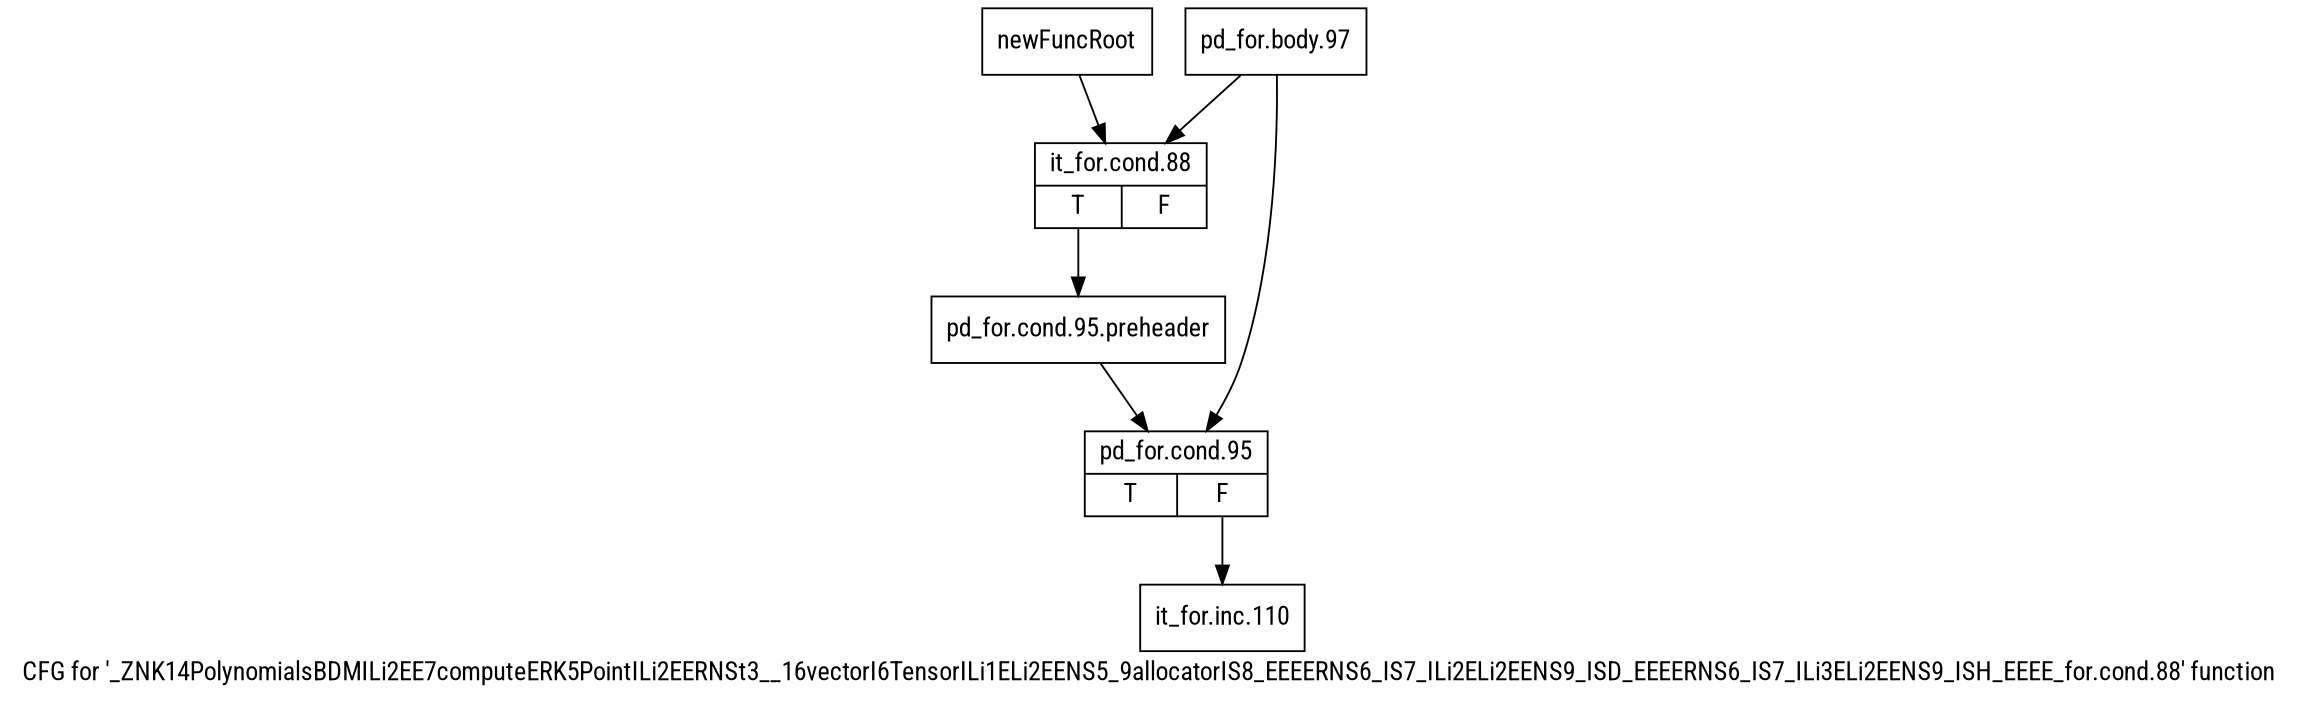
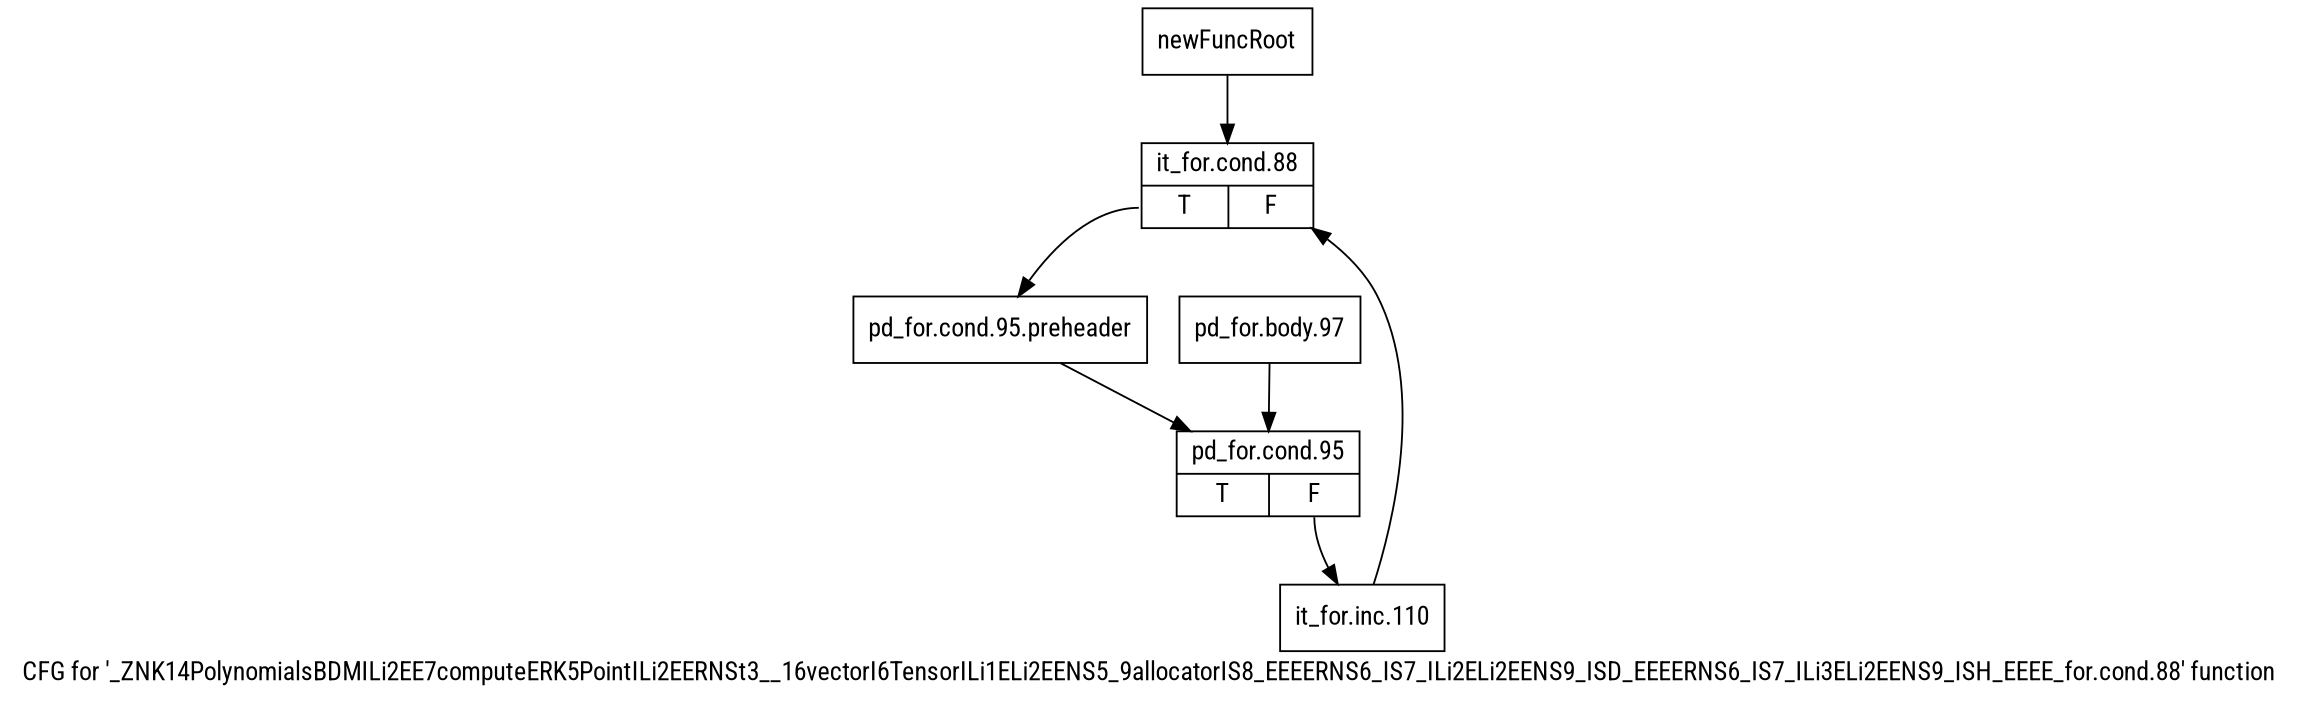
  digraph {
    fontname="Roboto Condensed"
    label="CFG for '_ZNK14PolynomialsBDMILi2EE7computeERK5PointILi2EERNSt3__16vectorI6TensorILi1ELi2EENS5_9allocatorIS8_EEEERNS6_IS7_ILi2ELi2EENS9_ISD_EEEERNS6_IS7_ILi3ELi2EENS9_ISH_EEEE_for.cond.88' function"
    node [fontname="Roboto Condensed" shape=record]
    edge [fontname="Roboto Condensed"]
    n1 [label="{newFuncRoot}"]
    n2 [label="{it_for.cond.88|{<s0>T|<s1>F}}"]
    n3 [label="{pd_for.cond.95.preheader}"]
    n4 [label="{pd_for.cond.95|{<s0>T|<s1>F}}"]
    n5 [label="{it_for.inc.110}"]
    n6 [label="{pd_for.body.97}"]
    n1 -> n2
    n2 -> n3 [tailport=s0]
    n3 -> n4
    n4 -> n5 [tailport=s1]
-   n6 -> n2
+   n5 -> n2
    n6 -> n4
  }
